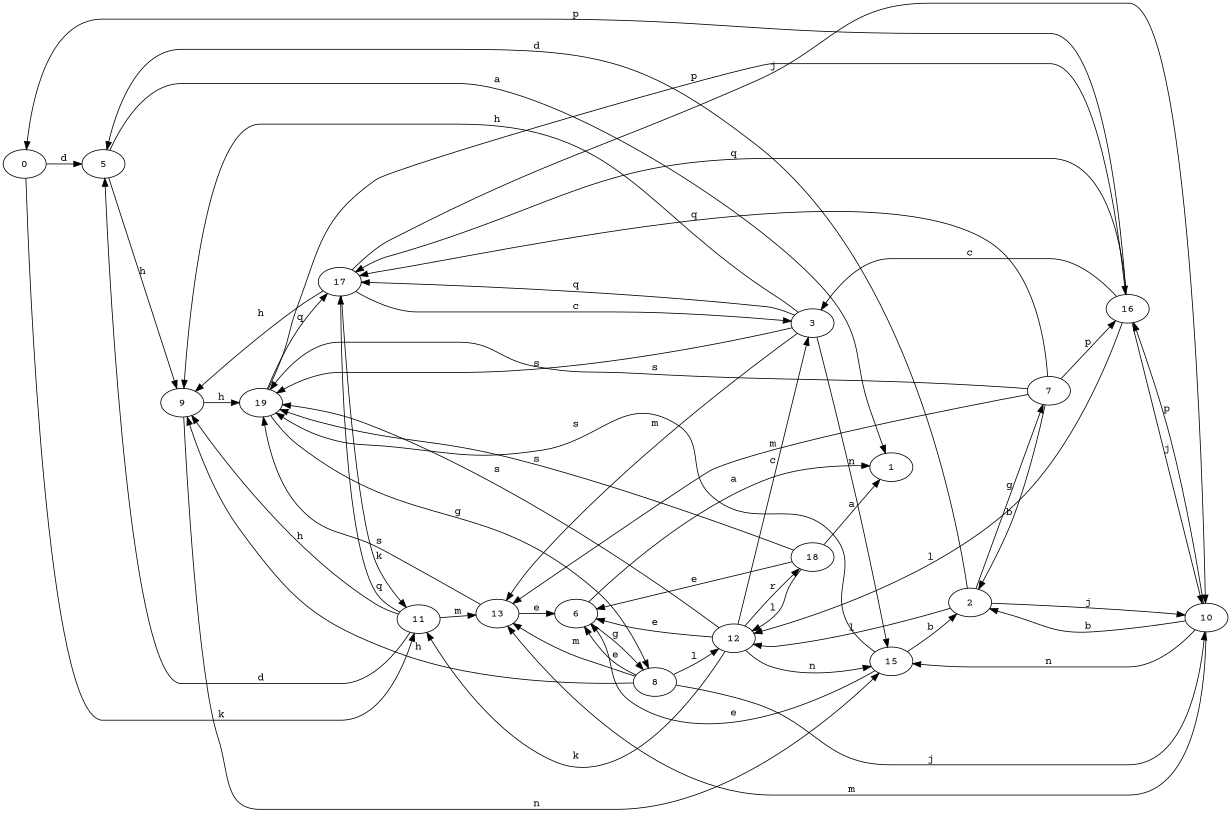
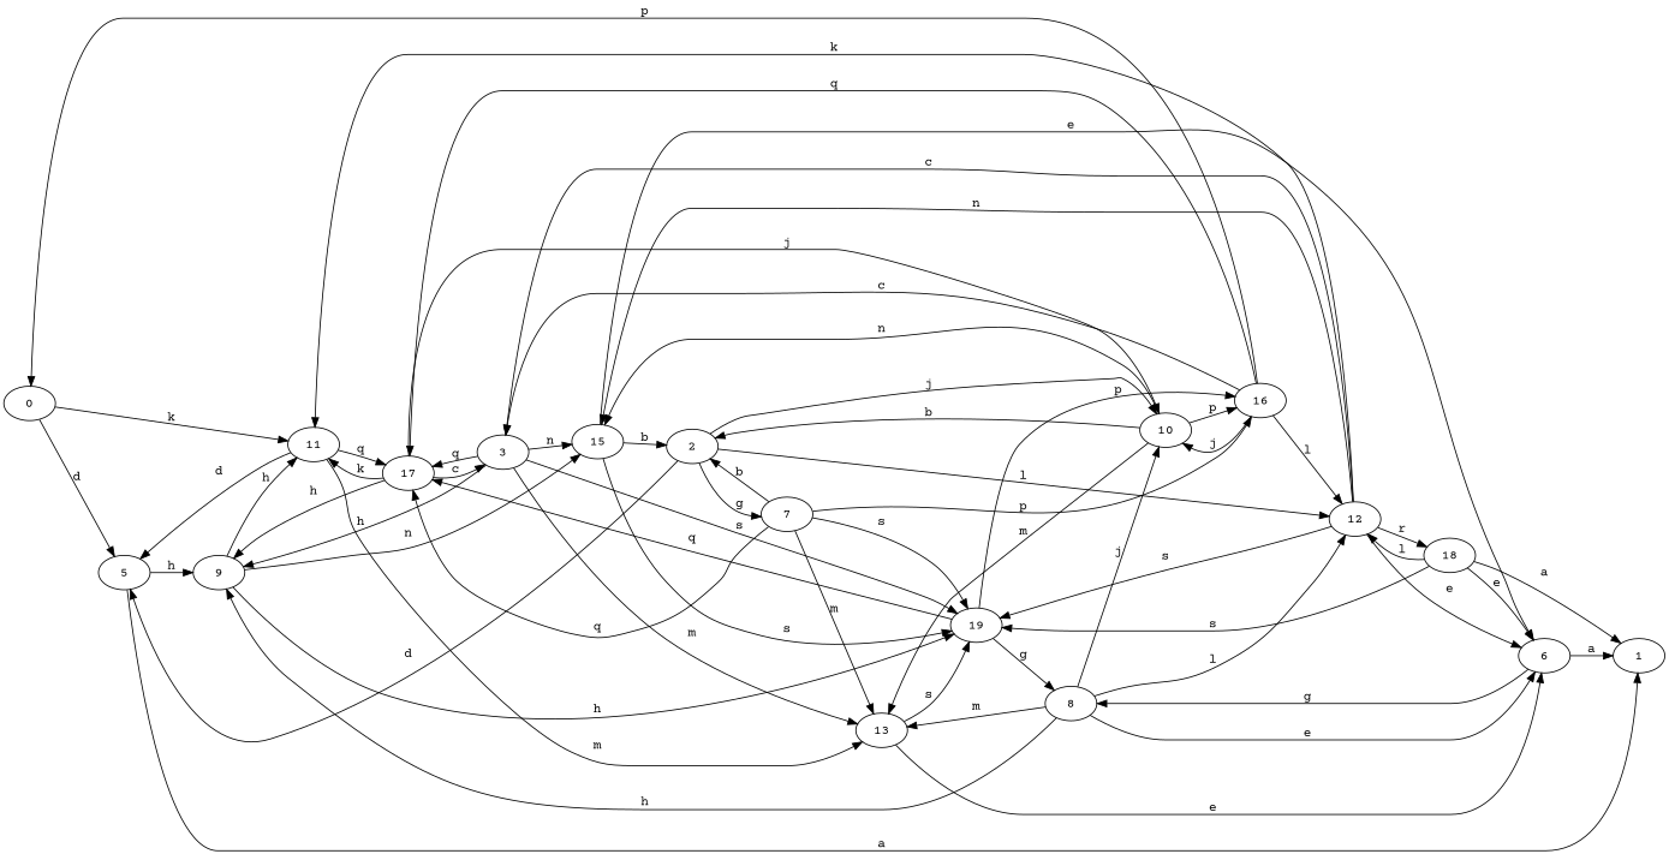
  strict digraph {
    fontname="Courier Prime"
    rankdir=LR
    node [fontname="Courier Prime"]
    edge [fontname="Courier Prime"]
    0
    5
    11
    9
    1
    13
    17
    16
    10
    12
    3
    2
    7
    19
    15
    6
    18
    8
    0 -> 5 [label=d]
    0 -> 11 [label=k]
    5 -> 9 [label=h]
    5 -> 1 [label=a]
    11 -> 5 [label=d]
-   11 -> 9 [label=h]
+   9 -> 11 [label=h]
    11 -> 13 [label=m]
    11 -> 17 [label=q]
    9 -> 19 [label=h]
    9 -> 15 [label=n]
    13 -> 19 [label=s]
    13 -> 6 [label=e]
    17 -> 11 [label=k]
    17 -> 9 [label=h]
    17 -> 10 [label=j]
    17 -> 3 [label=c]
    16 -> 0 [label=p]
    16 -> 17 [label=q]
    16 -> 10 [label=j]
    16 -> 12 [label=l]
    16 -> 3 [label=c]
    10 -> 13 [label=m]
    10 -> 16 [label=p]
    10 -> 2 [label=b]
    10 -> 15 [label=n]
    12 -> 11 [label=k]
    12 -> 3 [label=c]
    12 -> 19 [label=s]
    12 -> 15 [label=n]
    12 -> 6 [label=e]
    12 -> 18 [label=r]
    3 -> 9 [label=h]
    3 -> 13 [label=m]
    3 -> 17 [label=q]
    3 -> 19 [label=s]
    3 -> 15 [label=n]
    2 -> 5 [label=d]
    2 -> 10 [label=j]
    2 -> 12 [label=l]
    2 -> 7 [label=g]
    7 -> 13 [label=m]
    7 -> 17 [label=q]
    7 -> 16 [label=p]
    7 -> 2 [label=b]
    7 -> 19 [label=s]
    19 -> 17 [label=q]
    19 -> 16 [label=p]
    19 -> 8 [label=g]
    15 -> 2 [label=b]
    15 -> 19 [label=s]
    15 -> 6 [label=e]
    6 -> 1 [label=a]
    6 -> 8 [label=g]
    18 -> 1 [label=a]
    18 -> 12 [label=l]
    18 -> 19 [label=s]
    18 -> 6 [label=e]
    8 -> 9 [label=h]
    8 -> 13 [label=m]
    8 -> 10 [label=j]
    8 -> 12 [label=l]
    8 -> 6 [label=e]
  }
